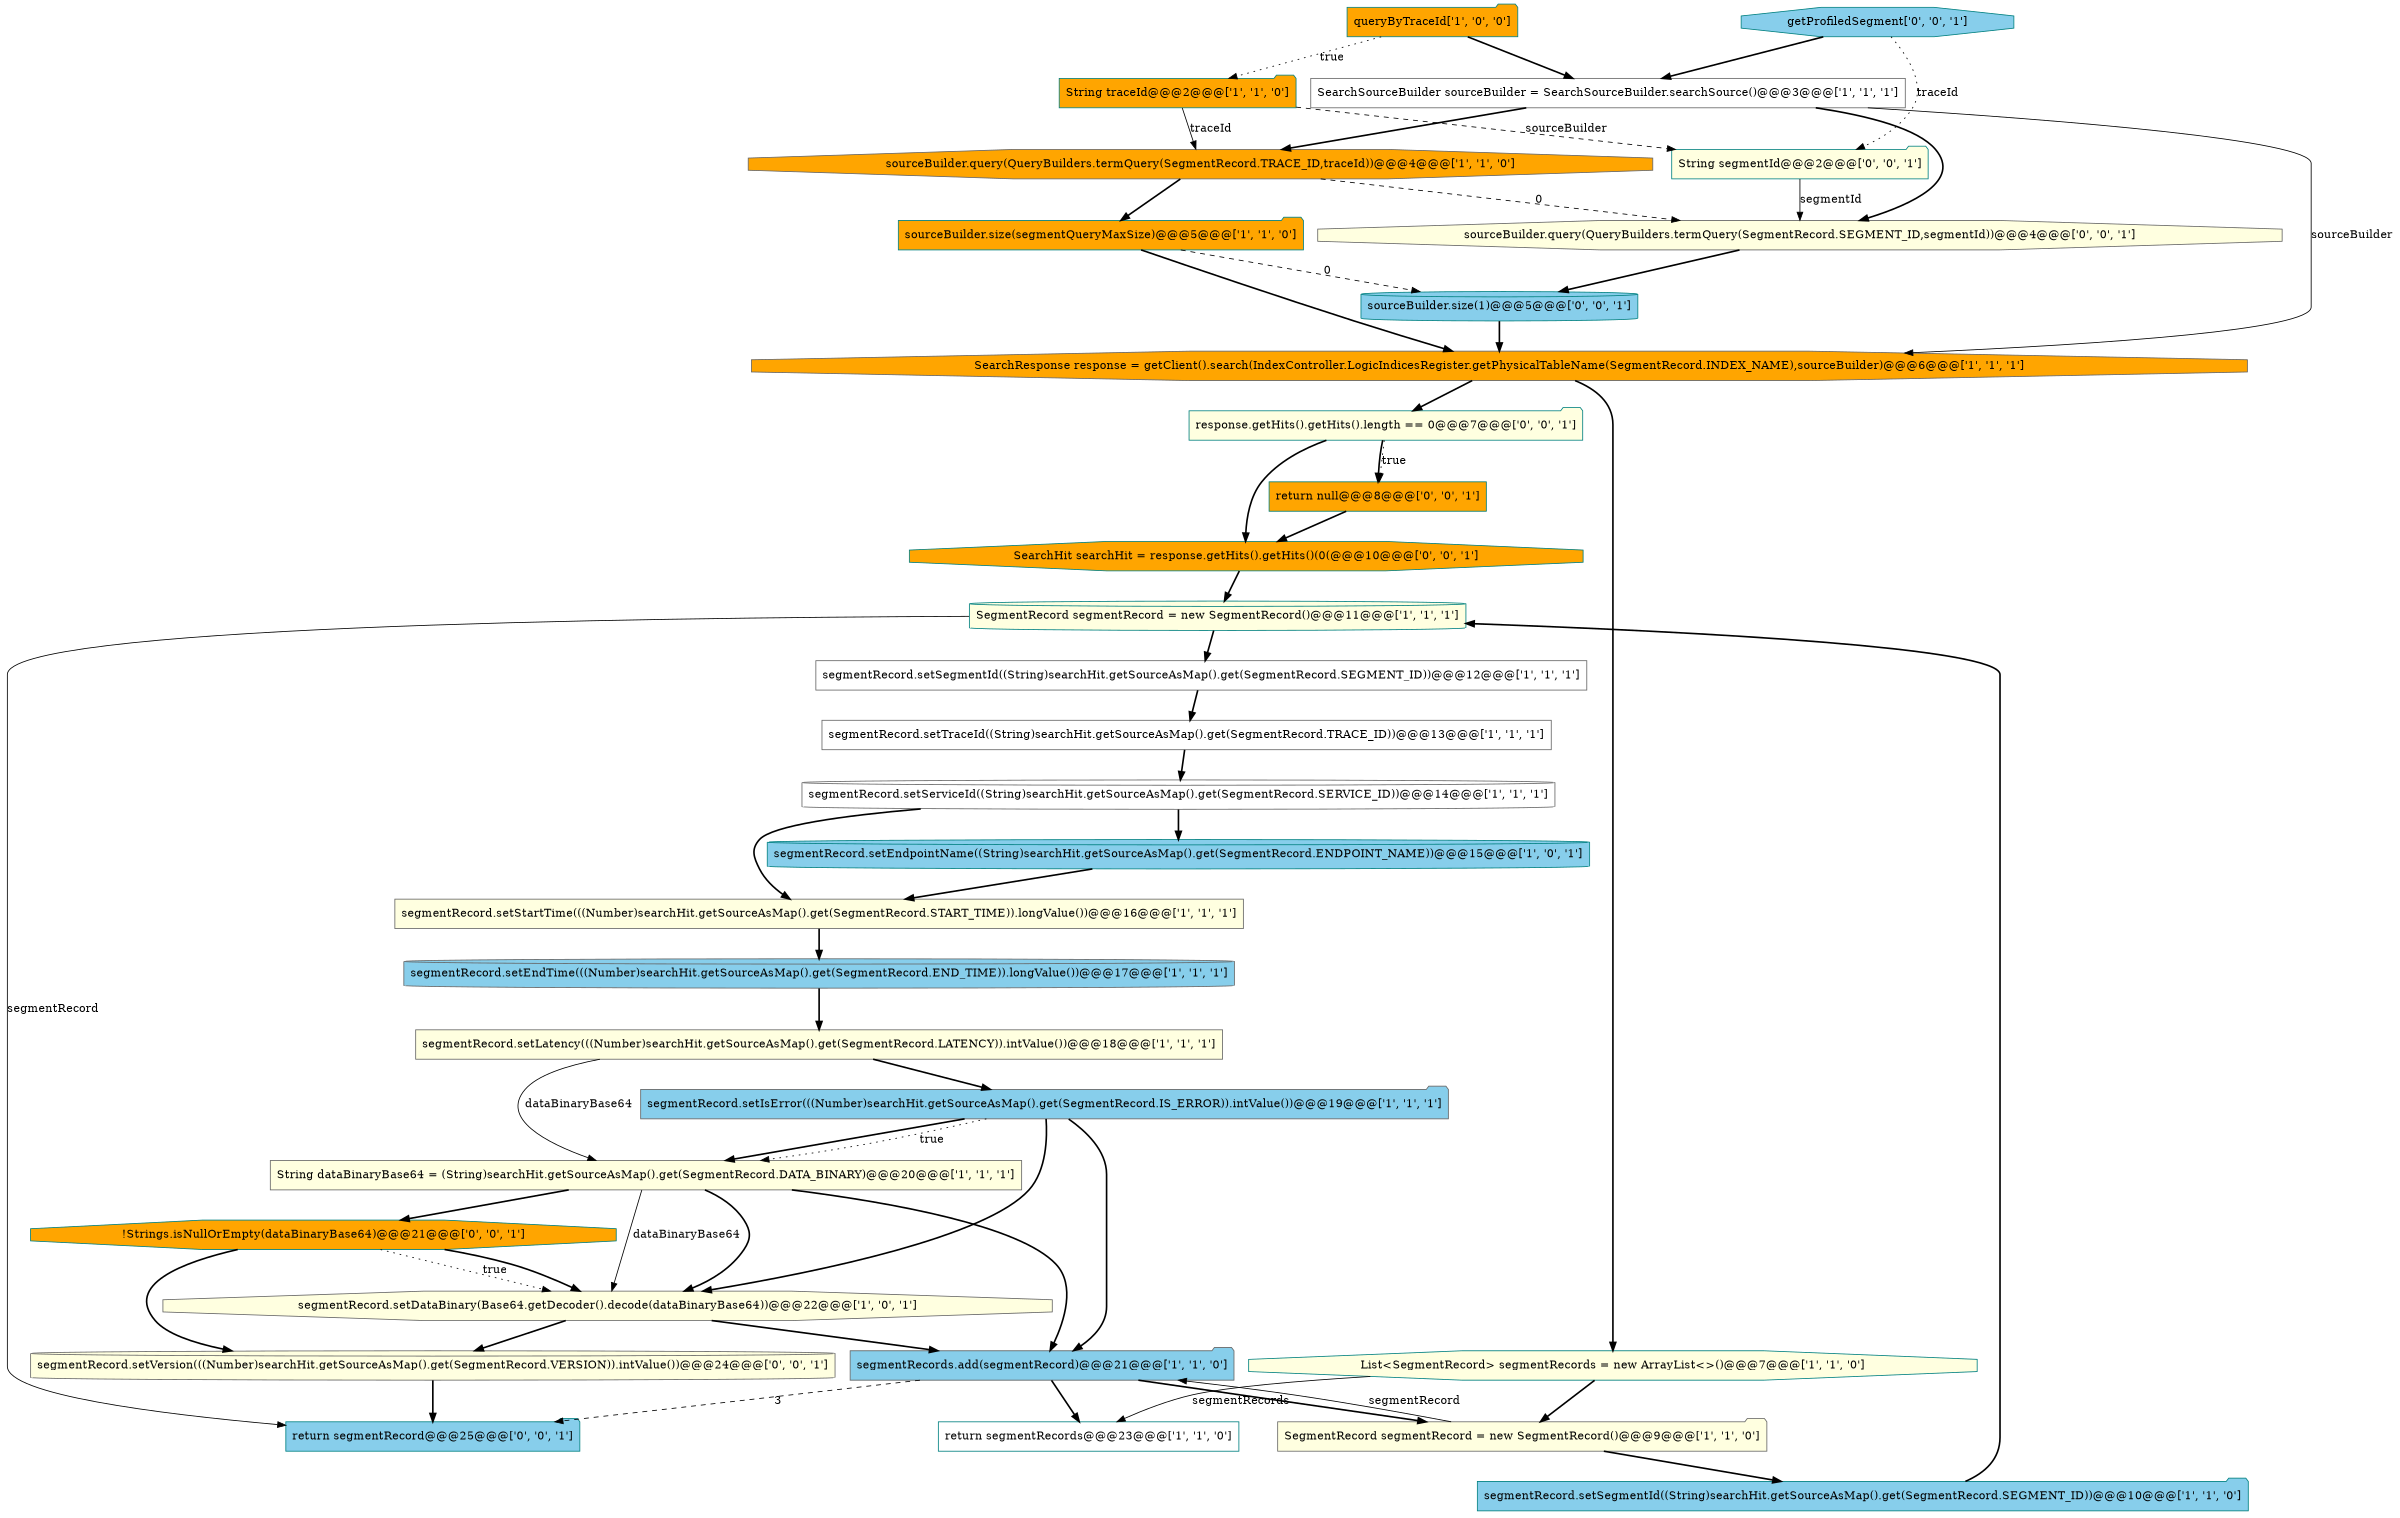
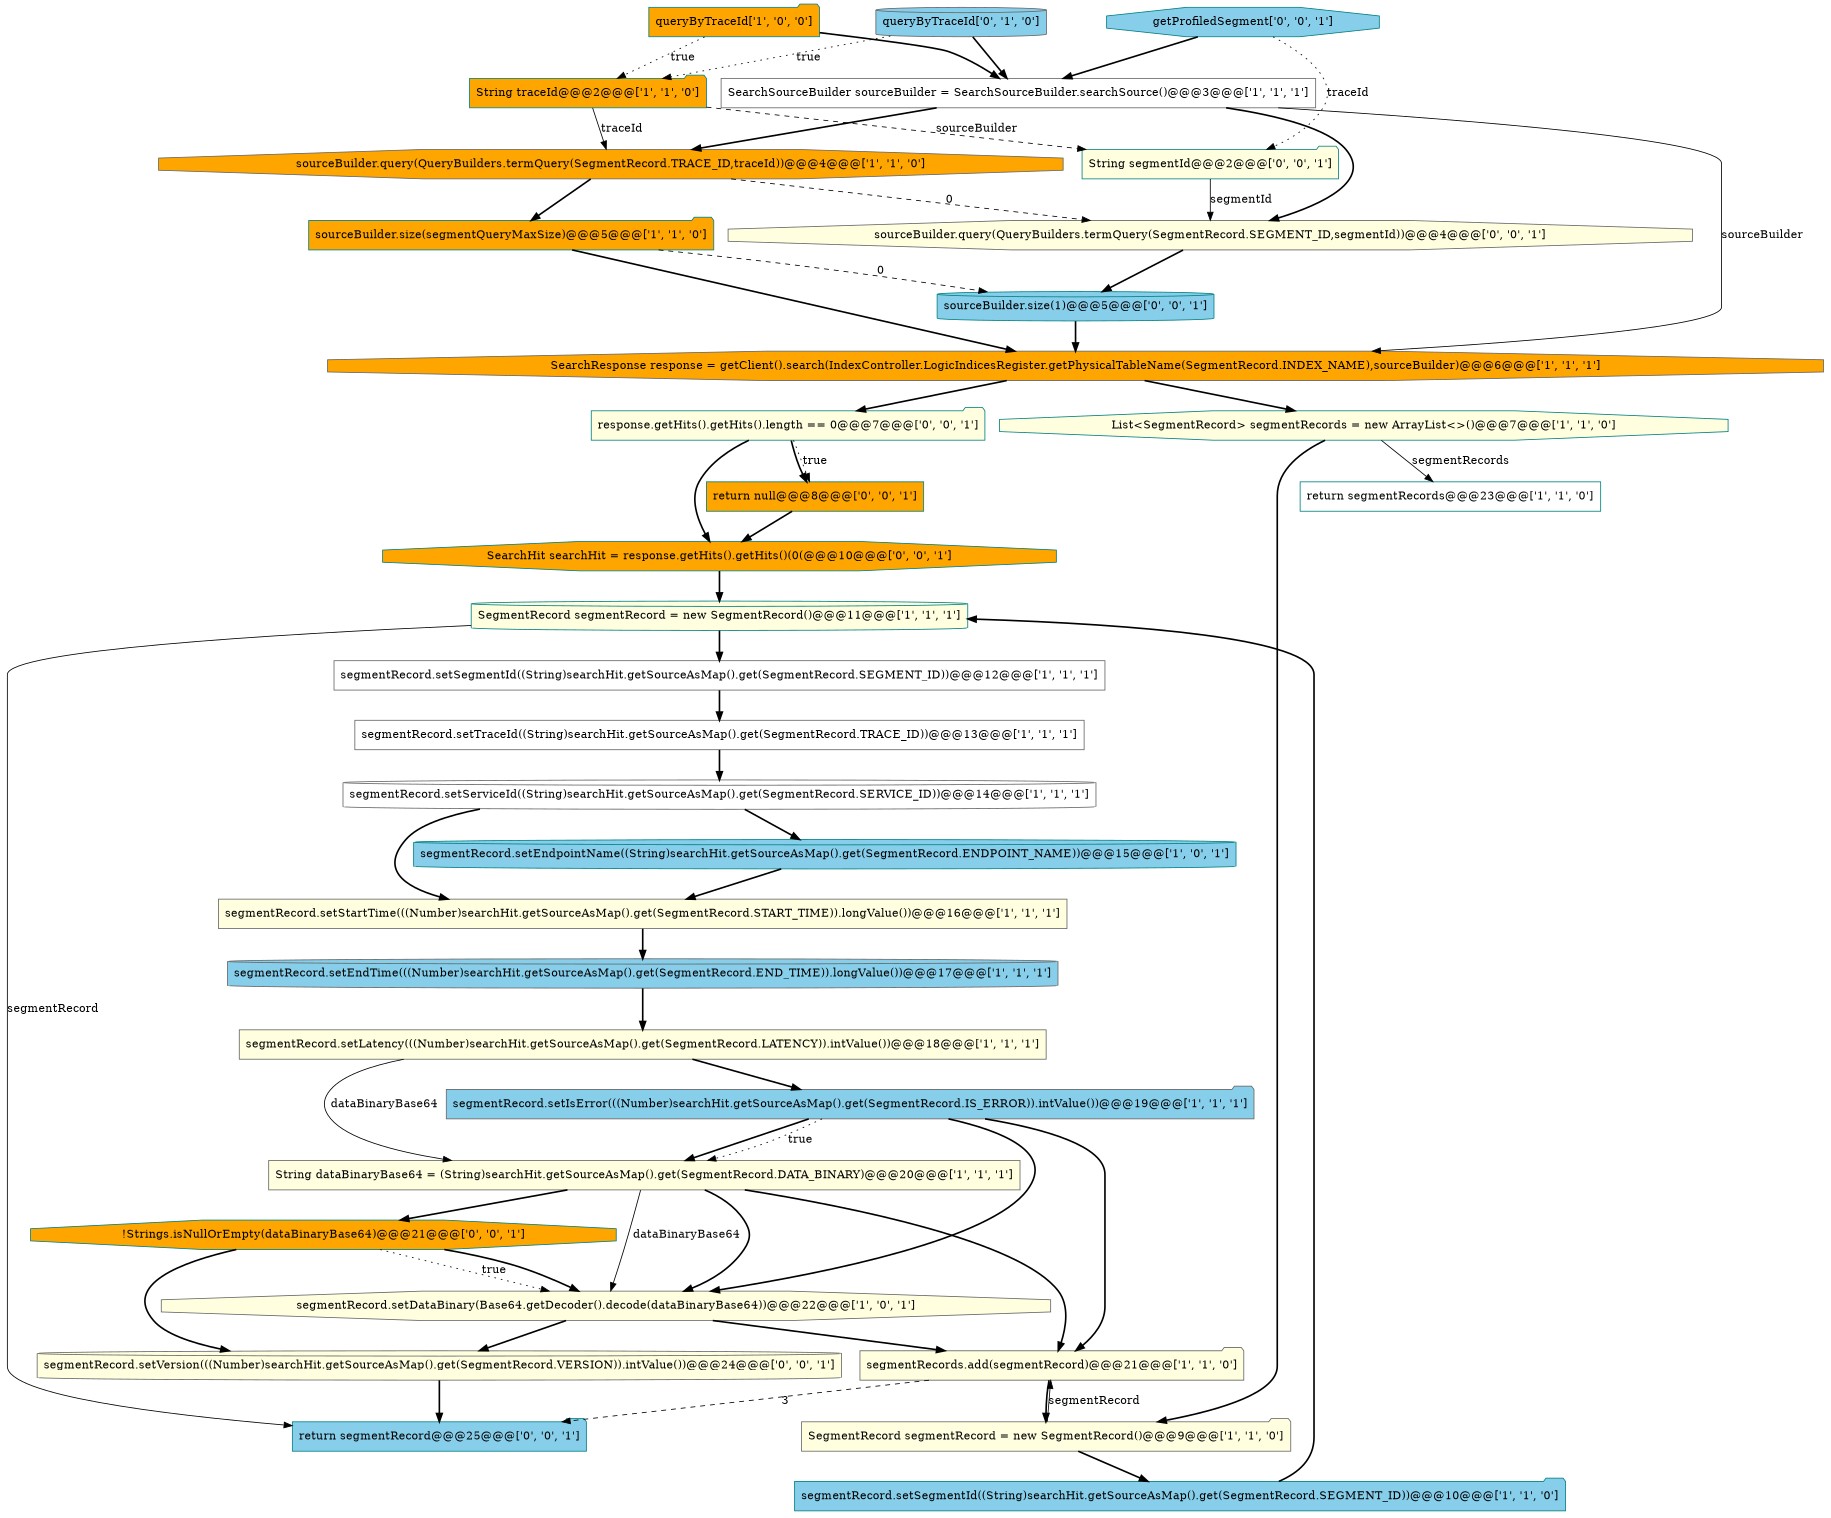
  digraph {
    node [color=gray40 fillcolor=lightyellow shape=folder style=filled]
    edge [style=bold]
    n1 [color=teal label="SegmentRecord segmentRecord = new SegmentRecord()@@@11@@@['1', '1', '1']" shape=cylinder]
    n2 [fillcolor=white label="segmentRecord.setSegmentId((String)searchHit.getSourceAsMap().get(SegmentRecord.SEGMENT_ID))@@@12@@@['1', '1', '1']" shape=box]
    n3 [color=teal fillcolor=skyblue label="return segmentRecord@@@25@@@['0', '0', '1']"]
    n4 [fillcolor=white label="segmentRecord.setTraceId((String)searchHit.getSourceAsMap().get(SegmentRecord.TRACE_ID))@@@13@@@['1', '1', '1']" shape=box]
    n5 [color=teal fillcolor=orange label="!Strings.isNullOrEmpty(dataBinaryBase64)@@@21@@@['0', '0', '1']" shape=octagon]
    n6 [label="segmentRecord.setDataBinary(Base64.getDecoder().decode(dataBinaryBase64))@@@22@@@['1', '0', '1']" shape=octagon]
    n7 [label="segmentRecord.setVersion(((Number)searchHit.getSourceAsMap().get(SegmentRecord.VERSION)).intValue())@@@24@@@['0', '0', '1']" shape=cylinder]
-   n8 [fillcolor=skyblue label="segmentRecords.add(segmentRecord)@@@21@@@['1', '1', '0']"]
+   n8 [label="segmentRecords.add(segmentRecord)@@@21@@@['1', '1', '0']"]
    n9 [fillcolor=orange label="SearchResponse response = getClient().search(IndexController.LogicIndicesRegister.getPhysicalTableName(SegmentRecord.INDEX_NAME),sourceBuilder)@@@6@@@['1', '1', '1']" shape=octagon]
    n10 [color=teal label="List<SegmentRecord> segmentRecords = new ArrayList<>()@@@7@@@['1', '1', '0']" shape=octagon]
    n11 [color=teal label="response.getHits().getHits().length == 0@@@7@@@['0', '0', '1']"]
    n12 [color=teal fillcolor=white label="return segmentRecords@@@23@@@['1', '1', '0']" shape=box]
    n13 [label="SegmentRecord segmentRecord = new SegmentRecord()@@@9@@@['1', '1', '0']"]
    n14 [color=teal fillcolor=orange label="SearchHit searchHit = response.getHits().getHits()(0(@@@10@@@['0', '0', '1']" shape=octagon]
    n15 [color=teal fillcolor=orange label="return null@@@8@@@['0', '0', '1']" shape=box]
    n16 [fillcolor=orange label="sourceBuilder.query(QueryBuilders.termQuery(SegmentRecord.TRACE_ID,traceId))@@@4@@@['1', '1', '0']" shape=octagon]
    n17 [color=teal fillcolor=orange label="sourceBuilder.size(segmentQueryMaxSize)@@@5@@@['1', '1', '0']"]
    n18 [label="sourceBuilder.query(QueryBuilders.termQuery(SegmentRecord.SEGMENT_ID,segmentId))@@@4@@@['0', '0', '1']" shape=octagon]
    n19 [color=teal fillcolor=skyblue label="sourceBuilder.size(1)@@@5@@@['0', '0', '1']" shape=cylinder]
    n20 [color=teal fillcolor=orange label="String traceId@@@2@@@['1', '1', '0']"]
    n21 [color=teal label="String segmentId@@@2@@@['0', '0', '1']"]
    n22 [color=teal fillcolor=skyblue label="segmentRecord.setSegmentId((String)searchHit.getSourceAsMap().get(SegmentRecord.SEGMENT_ID))@@@10@@@['1', '1', '0']"]
    n23 [label="segmentRecord.setLatency(((Number)searchHit.getSourceAsMap().get(SegmentRecord.LATENCY)).intValue())@@@18@@@['1', '1', '1']" shape=box]
    n24 [label="String dataBinaryBase64 = (String)searchHit.getSourceAsMap().get(SegmentRecord.DATA_BINARY)@@@20@@@['1', '1', '1']" shape=box]
    n25 [fillcolor=skyblue label="segmentRecord.setIsError(((Number)searchHit.getSourceAsMap().get(SegmentRecord.IS_ERROR)).intValue())@@@19@@@['1', '1', '1']"]
    n26 [label="segmentRecord.setStartTime(((Number)searchHit.getSourceAsMap().get(SegmentRecord.START_TIME)).longValue())@@@16@@@['1', '1', '1']" shape=box]
    n27 [fillcolor=skyblue label="segmentRecord.setEndTime(((Number)searchHit.getSourceAsMap().get(SegmentRecord.END_TIME)).longValue())@@@17@@@['1', '1', '1']" shape=cylinder]
    n28 [fillcolor=white label="SearchSourceBuilder sourceBuilder = SearchSourceBuilder.searchSource()@@@3@@@['1', '1', '1']" shape=box]
    n29 [fillcolor=white label="segmentRecord.setServiceId((String)searchHit.getSourceAsMap().get(SegmentRecord.SERVICE_ID))@@@14@@@['1', '1', '1']" shape=cylinder]
    n30 [color=teal fillcolor=skyblue label="segmentRecord.setEndpointName((String)searchHit.getSourceAsMap().get(SegmentRecord.ENDPOINT_NAME))@@@15@@@['1', '0', '1']" shape=cylinder]
    n31 [color=teal fillcolor=skyblue label="getProfiledSegment['0', '0', '1']" shape=octagon]
    n32 [color=teal fillcolor=orange label="queryByTraceId['1', '0', '0']"]
+   n33 [fillcolor=skyblue label="queryByTraceId['0', '1', '0']" shape=cylinder]
    n1 -> n2
    n1 -> n3 [label=segmentRecord style=solid]
    n2 -> n4
    n4 -> n29
    n5 -> n6 [label=true style=dotted]
    n5 -> n6
    n5 -> n7
    n6 -> n7
    n6 -> n8
    n7 -> n3
    n8 -> n3 [label=3 style=dashed]
-   n8 -> n12
    n8 -> n13
    n9 -> n10
    n9 -> n11
    n10 -> n12 [label=segmentRecords style=solid]
    n10 -> n13
    n11 -> n14
    n11 -> n15
    n11 -> n15 [label=true style=dotted]
    n13 -> n8 [label=segmentRecord style=solid]
    n13 -> n22
    n14 -> n1
    n15 -> n14
    n16 -> n17
    n16 -> n18 [label=0 style=dashed]
    n17 -> n9
    n17 -> n19 [label=0 style=dashed]
    n18 -> n19
    n19 -> n9
    n20 -> n16 [label=traceId style=solid]
    n20 -> n21 [label=sourceBuilder style=dashed]
    n21 -> n18 [label=segmentId style=solid]
    n22 -> n1
    n23 -> n24 [label=dataBinaryBase64 style=solid]
    n23 -> n25
    n24 -> n5
    n24 -> n6 [label=dataBinaryBase64 style=solid]
    n24 -> n6
    n24 -> n8
    n25 -> n6
    n25 -> n8
    n25 -> n24
    n25 -> n24 [label=true style=dotted]
    n26 -> n27
    n27 -> n23
    n28 -> n9 [label=sourceBuilder style=solid]
    n28 -> n16
    n28 -> n18
    n29 -> n26
    n29 -> n30
    n30 -> n26
    n31 -> n21 [label=traceId style=dotted]
    n31 -> n28
    n32 -> n20 [label=true style=dotted]
    n32 -> n28
+   n33 -> n20 [label=true style=dotted]
+   n33 -> n28
  }
